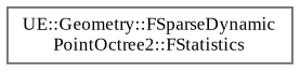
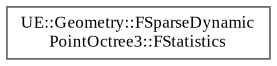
  digraph {
    rankdir=TB
    fontname="Liberation Serif"
-   n1 [color=grey40 fillcolor=white fontname="Liberation Serif" fontsize=10 height=0.2 label="UE::Geometry::FSparseDynamic\lPointOctree2::FStatistics" shape=box style=filled width=0.4]
+   n1 [color=grey40 fillcolor=white fontname="Liberation Serif" fontsize=10 height=0.2 label="UE::Geometry::FSparseDynamic\lPointOctree3::FStatistics" shape=box style=filled width=0.4]
  }
